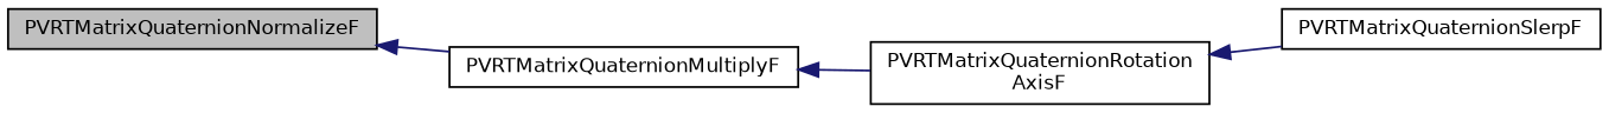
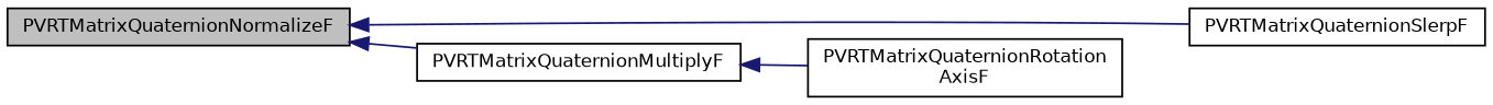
  digraph {
    rankdir=LR
    node [color=black fillcolor=white fontname=Helvetica fontsize=10 shape=record style=filled]
    edge [color=midnightblue dir=back fontname=Helvetica fontsize=10 labelfontname=Helvetica labelfontsize=10 style=solid]
    n1 [fillcolor=grey75 fontcolor=black height=0.2 label=PVRTMatrixQuaternionNormalizeF width=0.4]
    n2 [height=0.2 label=PVRTMatrixQuaternionSlerpF width=0.4]
    n3 [height=0.2 label=PVRTMatrixQuaternionMultiplyF width=0.4]
    n4 [height=0.2 label="PVRTMatrixQuaternionRotation\lAxisF" width=0.4]
-   n4 -> n2
+   n1 -> n2
    n1 -> n3
    n3 -> n4
  }
